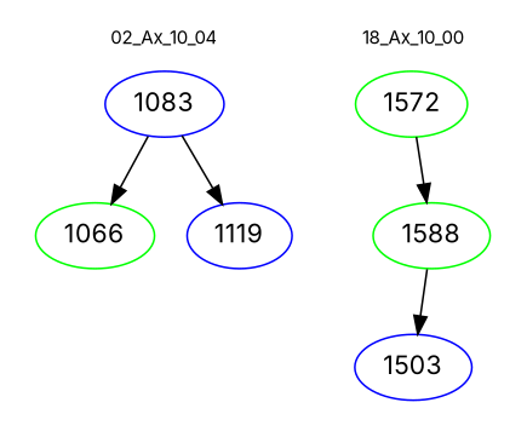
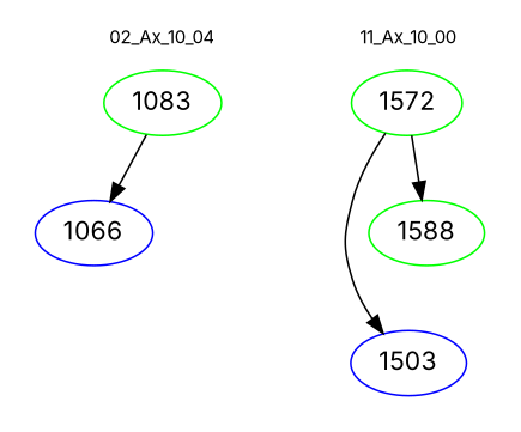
  digraph {
    fontname=Inter
    node [color=green fontname=Inter]
    edge [color=black fontname=Inter]
-   n1 [color=blue label=1083]
-   n2 [label=1066]
-   n3 [color=blue label=1119]
+   n1 [label=1083]
+   n2 [color=blue label=1066]
    n4 [label=1572]
    n5 [color=blue label=1503]
    n6 [label=1588]
    subgraph cluster_1 {
      color=white
      fontsize=10
      label="02_Ax_10_04"
      n1
      n2
-     n3
    }
    subgraph cluster_2 {
      color=white
      fontsize=10
-     label="18_Ax_10_00"
+     label="11_Ax_10_00"
      n4
      n5
      n6
    }
    n1 -> n2
-   n1 -> n3
-   n6 -> n5
+   n4 -> n5
    n4 -> n6
  }
